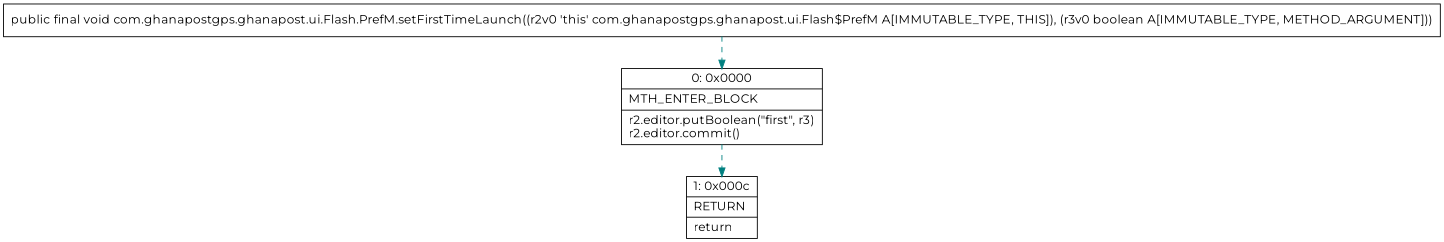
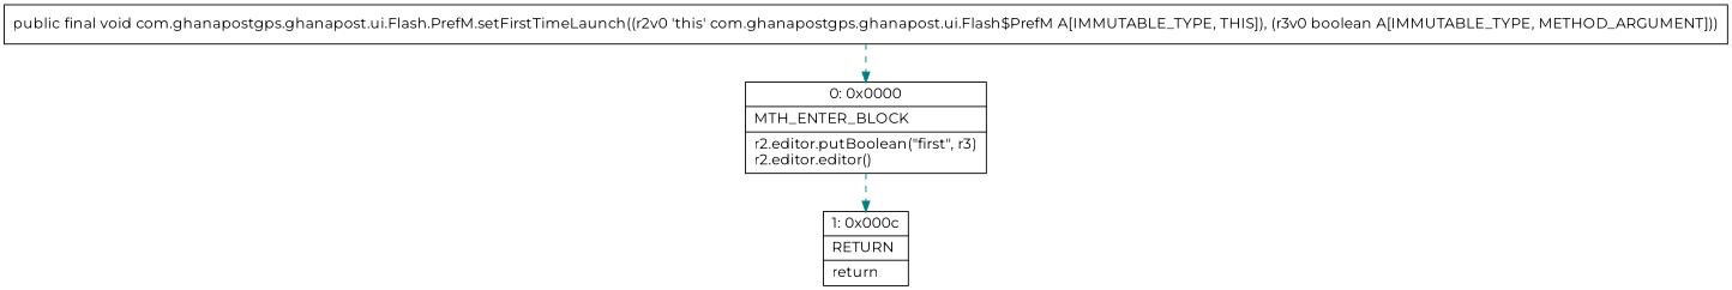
  digraph {
    fontname=Montserrat
    node [shape=record fontname=Montserrat]
    edge [color=teal style=dashed fontname=Montserrat]
-   n1 [label="{0\:\ 0x0000|MTH_ENTER_BLOCK\l|r2.editor.putBoolean(\"first\", r3)\lr2.editor.commit()\l}"]
+   n1 [label="{0\:\ 0x0000|MTH_ENTER_BLOCK\l|r2.editor.putBoolean(\"first\", r3)\lr2.editor.editor()\l}"]
    n2 [label="{1\:\ 0x000c|RETURN\l|return\l}"]
    n3 [label="{public final void com.ghanapostgps.ghanapost.ui.Flash.PrefM.setFirstTimeLaunch((r2v0 'this' com.ghanapostgps.ghanapost.ui.Flash$PrefM A[IMMUTABLE_TYPE, THIS]), (r3v0 boolean A[IMMUTABLE_TYPE, METHOD_ARGUMENT])) }"]
    n1 -> n2
    n3 -> n1
  }
